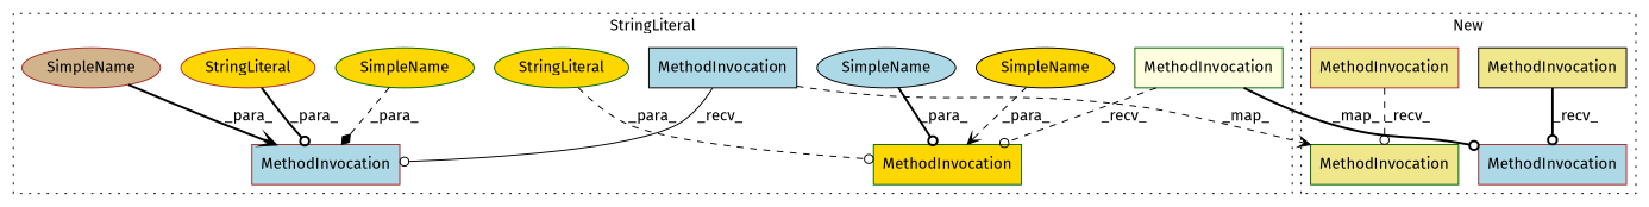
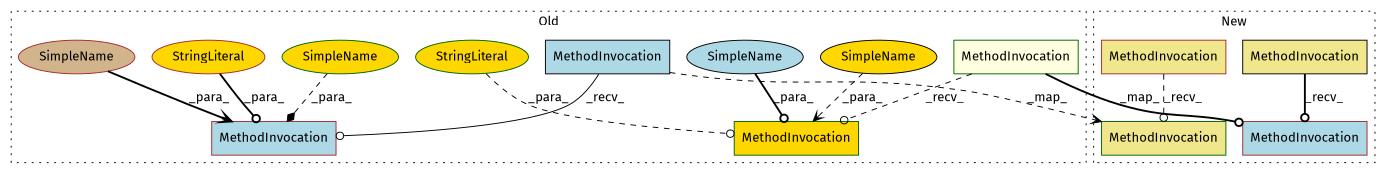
  digraph {
    fontname="Fira Sans"
    node [a=32 l="11,1" shape=box style=filled fillcolor=gold color=darkgreen fontname="Fira Sans"]
    edge [style=dashed arrowhead=odot fontname="Fira Sans"]
    n1 [label=MethodInvocation s="3093,3151" fillcolor=lightblue color=black]
    n2 [label=MethodInvocation s="3237,3297" fillcolor=lightyellow]
    n3 [l="6,1" label=MethodInvocation s="3162,3212" fillcolor=lightblue color=brown]
    n4 [l="6,1" label=MethodInvocation s="3308,3360"]
    n5 [a=42 l=10 label=SimpleName s=3339 shape=ellipse color=black]
    n6 [a=42 l=10 label=SimpleName s=3202 shape=ellipse]
    n7 [a=42 l=9 label=SimpleName s=3351 shape=ellipse fillcolor=lightblue color=black]
    n8 [a=42 l=9 label=SimpleName s=3191 shape=ellipse fillcolor=tan color=brown]
    n9 [a=45 l=23 label=StringLiteral s=3314 shape=ellipse]
    n10 [a=45 l=21 label=StringLiteral s=3168 shape=ellipse color=brown]
    n11 [l="5,1" label=MethodInvocation s="3229,3281" fillcolor=khaki]
    n12 [l="18,1" label=MethodInvocation s="3156,3218" fillcolor=khaki color=brown]
    n13 [l="5,1" label=MethodInvocation s="3381,3435" fillcolor=lightblue color=brown]
    n14 [l="18,1" label=MethodInvocation s="3306,3370" fillcolor=khaki color=black]
    subgraph cluster_1 {
-     label=StringLiteral
+     label=Old
      style=dotted
      n1
      n2
      n3
      n4
      n5
      n6
      n7
      n8
      n9
      n10
    }
    subgraph cluster_2 {
      label=New
      style=dotted
      n11
      n12
      n13
      n14
    }
    n1 -> n3 [label=_recv_ style=solid]
    n1 -> n11 [label=_map_ arrowhead=vee]
    n2 -> n4 [label=_recv_]
    n2 -> n13 [label=_map_ style=bold]
    n5 -> n4 [label=_para_ arrowhead=vee]
    n6 -> n3 [label=_para_ arrowhead=diamond]
    n7 -> n4 [label=_para_ style=bold]
    n8 -> n3 [label=_para_ style=bold arrowhead=vee]
    n9 -> n4 [label=_para_]
    n10 -> n3 [label=_para_ style=bold]
    n12 -> n11 [label=_recv_]
    n14 -> n13 [label=_recv_ style=bold]
  }
